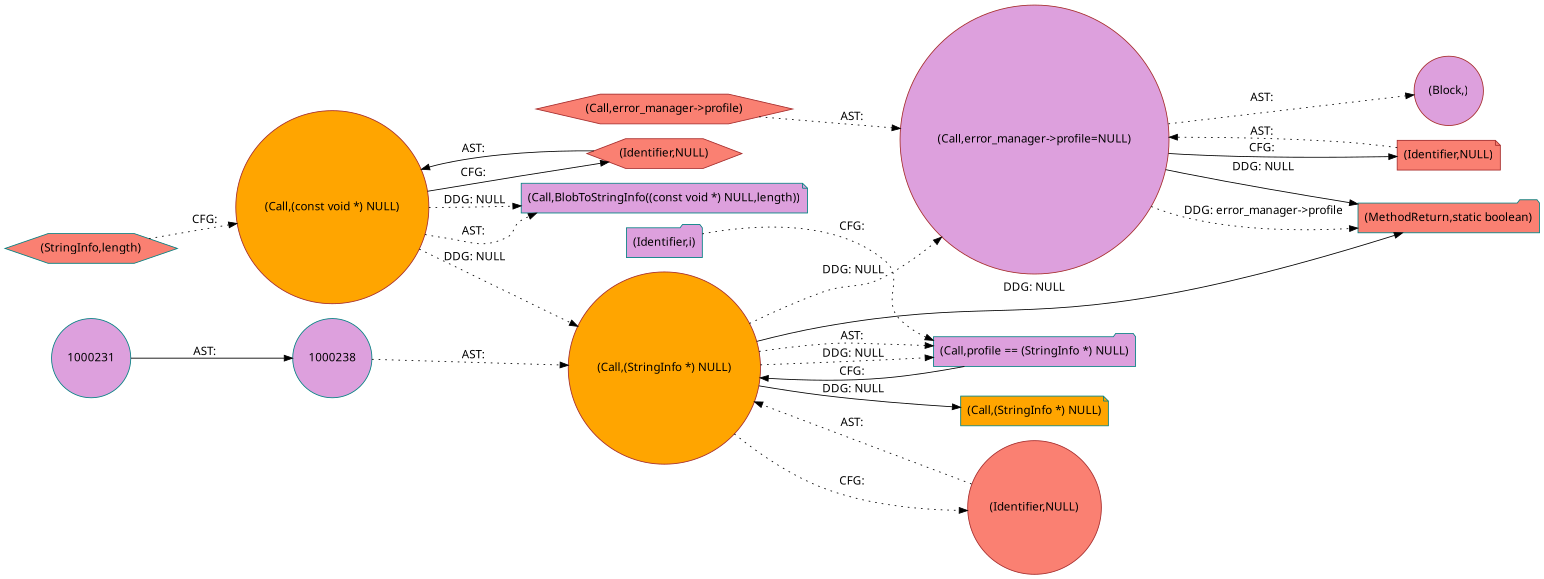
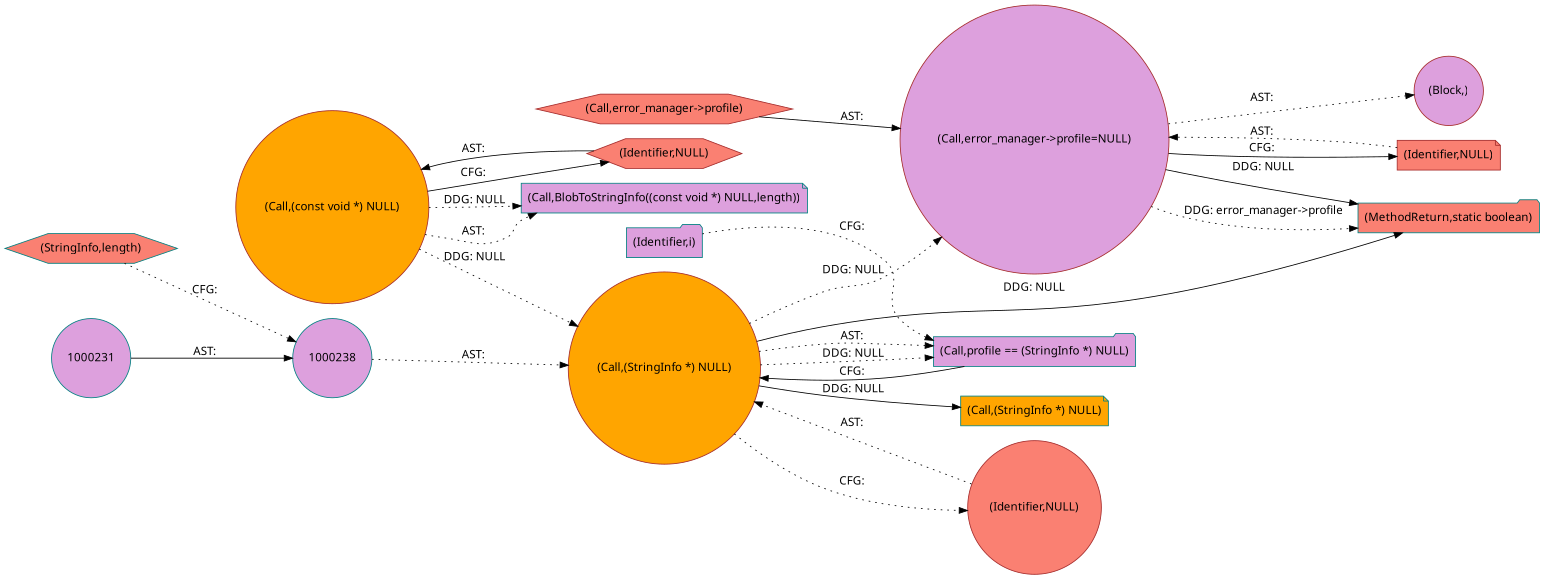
  digraph {
    fontname="Noto Sans"
    rankdir=LR
    node [color=brown fillcolor=plum fontname="Noto Sans" shape=circle style=filled]
    edge [fontname="Noto Sans" style=dotted]
    n1 [label="(Call,error_manager->profile=NULL)"]
    n2 [label="(Block,)"]
    n3 [color=teal fillcolor=salmon label="(MethodReturn,static boolean)" shape=folder]
    n4 [fillcolor=salmon label="(Identifier,NULL)" shape=note]
    n5 [fillcolor=orange label="(Call,(StringInfo *) NULL)"]
    n6 [color=teal fillcolor=orange label="(Call,(StringInfo *) NULL)" shape=note]
    n7 [color=teal label="(Call,profile == (StringInfo *) NULL)" shape=folder]
    n8 [fillcolor=salmon label="(Identifier,NULL)"]
    n9 [fillcolor=orange label="(Call,(const void *) NULL)"]
    n10 [color=teal label="(Call,BlobToStringInfo((const void *) NULL,length))" shape=note]
    n11 [fillcolor=salmon label="(Identifier,NULL)" shape=hexagon]
    n12 [color=teal label="(Identifier,i)" shape=folder]
    n13 [color=teal fillcolor=salmon label="(StringInfo,length)" shape=hexagon]
    n14 [fillcolor=salmon label="(Call,error_manager->profile)" shape=hexagon]
    1000238 [color=teal]
    1000231 [color=teal]
    n1 -> n2 [label="AST: "]
    n1 -> n3 [label="DDG: error_manager->profile"]
    n1 -> n3 [label="DDG: NULL" style=solid]
    n1 -> n4 [label="CFG: " style=solid]
    n4 -> n1 [label="AST: "]
    n5 -> n1 [label="DDG: NULL"]
    n5 -> n3 [label="DDG: NULL" style=solid]
    n5 -> n6 [label="DDG: NULL" style=solid]
    n5 -> n7 [label="AST: "]
    n5 -> n7 [label="DDG: NULL"]
    n5 -> n8 [label="CFG: "]
    n7 -> n5 [label="CFG: " style=solid]
    n8 -> n5 [label="AST: "]
    n9 -> n5 [label="DDG: NULL"]
    n9 -> n10 [label="AST: "]
    n9 -> n10 [label="DDG: NULL"]
    n9 -> n11 [label="CFG: " style=solid]
    n11 -> n9 [label="AST: " style=solid]
    n12 -> n7 [label="CFG: "]
-   n13 -> n9 [label="CFG: "]
-   n14 -> n1 [label="AST: "]
+   n13 -> 1000238 [label="CFG: "]
+   n14 -> n1 [label="AST: " style=solid]
    1000238 -> n5 [label="AST: "]
    1000231 -> 1000238 [label="AST: " style=solid]
  }
